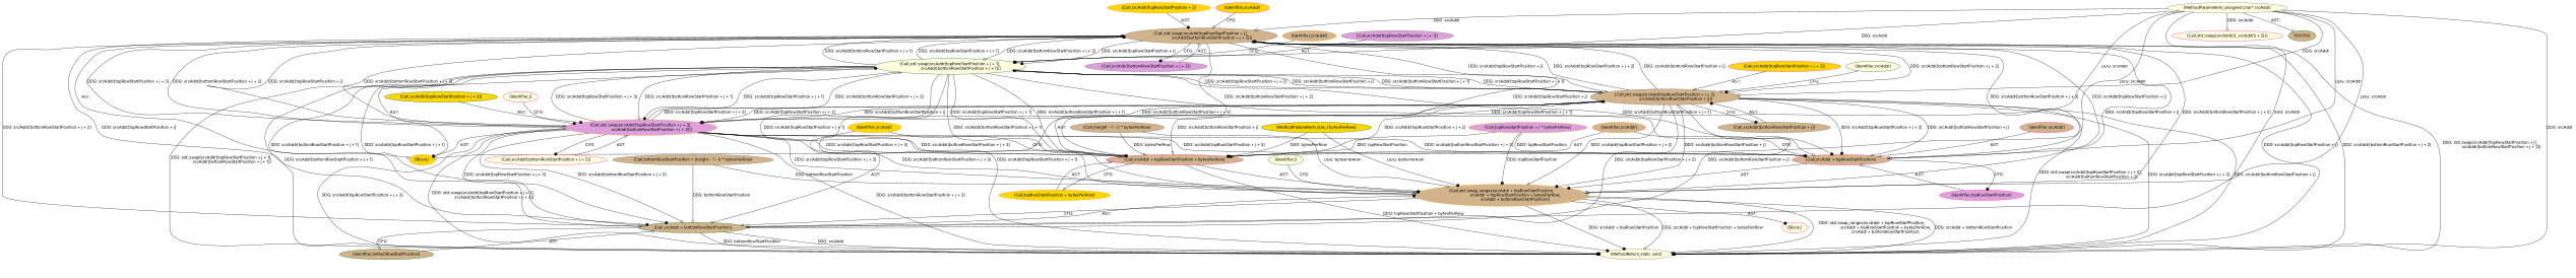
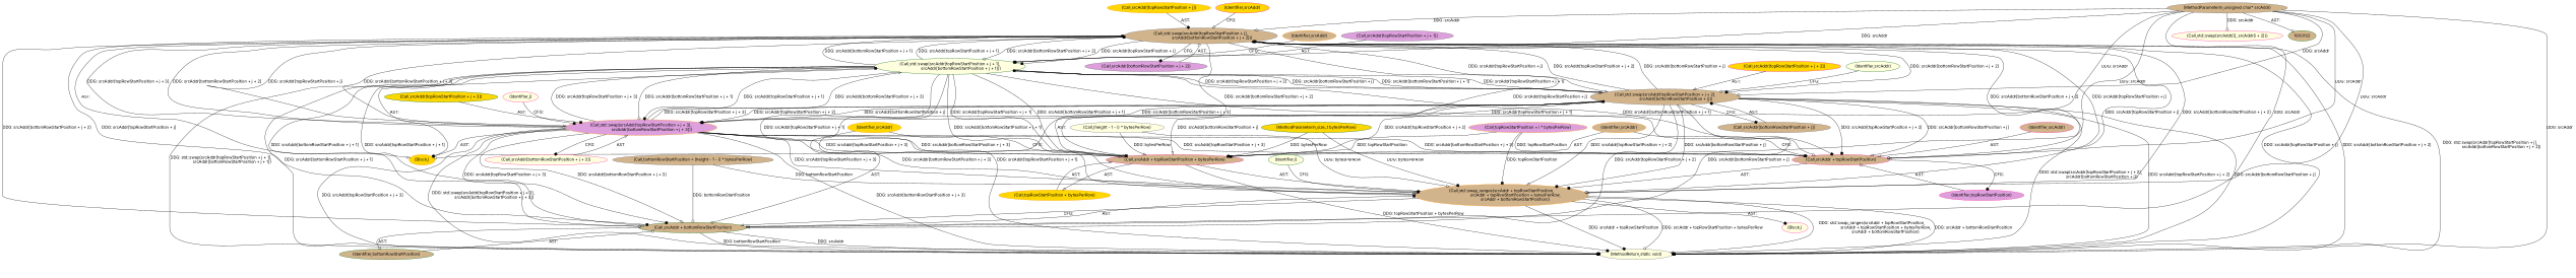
  digraph {
    fontname=Inter
    node [color=deeppink fillcolor=tan fontname=Inter style=filled]
    edge [arrowhead=box fontname=Inter]
    n1 [color=gray40 label="(Call,std::swap(srcAddr[topRowStartPosition + j],\n                     srcAddr[bottomRowStartPosition + j + 2]))"]
    n2 [color=darkgreen fillcolor=lightyellow label="(Call,std::swap(srcAddr[topRowStartPosition + j + 1],\n                    srcAddr[bottomRowStartPosition + j + 1]))"]
    n3 [color=gray40 label="(Call,std::swap(srcAddr[topRowStartPosition + j + 2],\n                    srcAddr[bottomRowStartPosition + j]))"]
    n4 [color=darkorange fillcolor=plum label="(Call,std::swap(srcAddr[topRowStartPosition + j + 3],\n                    srcAddr[bottomRowStartPosition + j + 3]))"]
    n5 [color=darkorange label="(Call,std::swap_ranges(srcAddr + topRowStartPosition,\n                         srcAddr + topRowStartPosition + bytesPerRow,\n                         srcAddr + bottomRowStartPosition))"]
    n6 [label="(Call,srcAddr + topRowStartPosition)"]
    n7 [label="(Call,srcAddr + topRowStartPosition + bytesPerRow)"]
    n8 [color=darkgreen label="(Call,srcAddr + bottomRowStartPosition)"]
    n9 [color=gray40 fillcolor=lightyellow label="(MethodReturn,static void)"]
    n10 [color=darkorange fillcolor=gold label="(Block,)"]
    n11 [color=gray40 fillcolor=plum label="(Call,srcAddr[bottomRowStartPosition + j + 2])"]
    n12 [color=gray40 label="(Call,srcAddr[bottomRowStartPosition + j])"]
    n13 [fillcolor=lightyellow label="(Call,srcAddr[bottomRowStartPosition + j + 3])"]
    n14 [fillcolor=lightyellow label="(Block,)"]
    n15 [fillcolor=plum label="(Identifier,topRowStartPosition)"]
    n16 [color=darkorange fillcolor=gold label="(Call,topRowStartPosition + bytesPerRow)"]
    n17 [color=darkgreen label="(Identifier,bottomRowStartPosition)"]
-   n18 [color=gray40 fillcolor=lightyellow label="(MethodParameterIn,unsigned char* srcAddr)"]
+   n18 [color=gray40 label="(MethodParameterIn,unsigned char* srcAddr)"]
    n19 [fillcolor=lightyellow label="(Call,std::swap(srcAddr[i], srcAddr[i + 2]))"]
    1000102 [color=darkgreen]
-   n21 [color=gray40 label="(Call,(height - 1 - i) * bytesPerRow)"]
+   n21 [color=gray40 fillcolor=lightyellow label="(Call,(height - 1 - i) * bytesPerRow)"]
    n22 [color=darkorange label="(Identifier,srcAddr)"]
    n23 [color=darkgreen fillcolor=lightyellow label="(Identifier,srcAddr)"]
    n24 [fillcolor=gold label="(Call,srcAddr[topRowStartPosition + j + 2])"]
    n25 [color=darkorange fillcolor=plum label="(Call,topRowStartPosition = i * bytesPerRow)"]
    n26 [color=darkgreen fillcolor=gold label="(MethodParameterIn,size_t bytesPerRow)"]
    n27 [color=darkorange label="(Identifier,srcAddr)"]
    n28 [color=gray40 fillcolor=plum label="(Call,srcAddr[topRowStartPosition + j + 1])"]
    n29 [label="(Identifier,srcAddr)"]
    n30 [color=darkorange fillcolor=gold label="(Call,srcAddr[topRowStartPosition + j])"]
    n31 [fillcolor=lightyellow label="(Identifier,j)"]
    n32 [color=darkgreen fillcolor=lightyellow label="(Identifier,i)"]
    n33 [color=darkorange fillcolor=gold label="(Identifier,srcAddr)"]
    n34 [fillcolor=gold label="(Identifier,srcAddr)"]
    n35 [color=gray40 label="(Call,bottomRowStartPosition = (height - 1 - i) * bytesPerRow)"]
    n36 [color=darkgreen fillcolor=gold label="(Call,srcAddr[topRowStartPosition + j + 3])"]
    n1 -> n2 [arrowhead=odot label="DDG: srcAddr[bottomRowStartPosition + j + 2]"]
    n1 -> n2 [label="DDG: srcAddr[topRowStartPosition + j]"]
    n1 -> n3 [label="DDG: srcAddr[bottomRowStartPosition + j + 2]"]
    n1 -> n3 [arrowhead=onormal label="DDG: srcAddr[topRowStartPosition + j]"]
    n1 -> n4 [arrowhead=odot label="DDG: srcAddr[bottomRowStartPosition + j + 2]"]
    n1 -> n4 [arrowhead=onormal label="DDG: srcAddr[topRowStartPosition + j]"]
    n1 -> n5 [arrowhead=onormal label="DDG: srcAddr[bottomRowStartPosition + j + 2]"]
    n1 -> n5 [arrowhead=odot label="DDG: srcAddr[topRowStartPosition + j]"]
    n1 -> n6 [arrowhead=odot label="DDG: srcAddr[bottomRowStartPosition + j + 2]"]
    n1 -> n6 [arrowhead=onormal label="DDG: srcAddr[topRowStartPosition + j]"]
    n1 -> n7 [arrowhead=odot label="DDG: srcAddr[bottomRowStartPosition + j + 2]"]
    n1 -> n7 [label="DDG: srcAddr[topRowStartPosition + j]"]
    n1 -> n8 [arrowhead=odot label="DDG: srcAddr[bottomRowStartPosition + j + 2]"]
    n1 -> n8 [label="DDG: srcAddr[topRowStartPosition + j]"]
    n1 -> n9 [arrowhead=onormal label="DDG: std::swap(srcAddr[topRowStartPosition + j],\n                     srcAddr[bottomRowStartPosition + j + 2])"]
    n1 -> n9 [label="DDG: srcAddr[topRowStartPosition + j]"]
    n1 -> n9 [label="DDG: srcAddr[bottomRowStartPosition + j + 2]"]
    n1 -> n10 [arrowhead=onormal label="AST: "]
    n1 -> n11 [label="CFG: "]
    n2 -> n1 [label="DDG: srcAddr[bottomRowStartPosition + j + 1]"]
    n2 -> n1 [arrowhead=odot label="DDG: srcAddr[topRowStartPosition + j + 1]"]
    n2 -> n3 [arrowhead=onormal label="DDG: srcAddr[bottomRowStartPosition + j + 1]"]
    n2 -> n3 [arrowhead=odot label="DDG: srcAddr[topRowStartPosition + j + 1]"]
    n2 -> n4 [arrowhead=odot label="DDG: srcAddr[bottomRowStartPosition + j + 1]"]
    n2 -> n4 [label="DDG: srcAddr[topRowStartPosition + j + 1]"]
    n2 -> n5 [arrowhead=odot label="DDG: srcAddr[bottomRowStartPosition + j + 1]"]
    n2 -> n5 [arrowhead=odot label="DDG: srcAddr[topRowStartPosition + j + 1]"]
    n2 -> n6 [label="DDG: srcAddr[bottomRowStartPosition + j + 1]"]
    n2 -> n6 [arrowhead=onormal label="DDG: srcAddr[topRowStartPosition + j + 1]"]
    n2 -> n7 [arrowhead=odot label="DDG: srcAddr[bottomRowStartPosition + j + 1]"]
    n2 -> n7 [arrowhead=odot label="DDG: srcAddr[topRowStartPosition + j + 1]"]
    n2 -> n8 [arrowhead=odot label="DDG: srcAddr[bottomRowStartPosition + j + 1]"]
    n2 -> n8 [arrowhead=odot label="DDG: srcAddr[topRowStartPosition + j + 1]"]
    n2 -> n9 [label="DDG: srcAddr[bottomRowStartPosition + j + 1]"]
    n2 -> n9 [arrowhead=onormal label="DDG: srcAddr[topRowStartPosition + j + 1]"]
    n2 -> n9 [arrowhead=odot label="DDG: std::swap(srcAddr[topRowStartPosition + j + 1],\n                    srcAddr[bottomRowStartPosition + j + 1])"]
    n2 -> n10 [label="AST: "]
    n3 -> n1 [label="DDG: srcAddr[topRowStartPosition + j + 2]"]
    n3 -> n1 [label="DDG: srcAddr[bottomRowStartPosition + j]"]
    n3 -> n2 [arrowhead=onormal label="DDG: srcAddr[topRowStartPosition + j + 2]"]
    n3 -> n2 [label="DDG: srcAddr[bottomRowStartPosition + j]"]
    n3 -> n4 [arrowhead=onormal label="DDG: srcAddr[topRowStartPosition + j + 2]"]
    n3 -> n4 [label="DDG: srcAddr[bottomRowStartPosition + j]"]
    n3 -> n5 [arrowhead=onormal label="DDG: srcAddr[topRowStartPosition + j + 2]"]
    n3 -> n5 [label="DDG: srcAddr[bottomRowStartPosition + j]"]
    n3 -> n6 [label="DDG: srcAddr[topRowStartPosition + j + 2]"]
    n3 -> n6 [arrowhead=onormal label="DDG: srcAddr[bottomRowStartPosition + j]"]
    n3 -> n7 [label="DDG: srcAddr[topRowStartPosition + j + 2]"]
    n3 -> n7 [arrowhead=onormal label="DDG: srcAddr[bottomRowStartPosition + j]"]
    n3 -> n8 [arrowhead=onormal label="DDG: srcAddr[topRowStartPosition + j + 2]"]
    n3 -> n8 [arrowhead=onormal label="DDG: srcAddr[bottomRowStartPosition + j]"]
    n3 -> n9 [arrowhead=odot label="DDG: std::swap(srcAddr[topRowStartPosition + j + 2],\n                    srcAddr[bottomRowStartPosition + j])"]
    n3 -> n9 [arrowhead=odot label="DDG: srcAddr[topRowStartPosition + j + 2]"]
    n3 -> n9 [label="DDG: srcAddr[bottomRowStartPosition + j]"]
    n3 -> n10 [arrowhead=odot label="AST: "]
    n3 -> n12 [label="CFG: "]
    n4 -> n1 [label="DDG: srcAddr[bottomRowStartPosition + j + 3]"]
    n4 -> n1 [arrowhead=onormal label="DDG: srcAddr[topRowStartPosition + j + 3]"]
    n4 -> n2 [arrowhead=onormal label="DDG: srcAddr[bottomRowStartPosition + j + 3]"]
    n4 -> n2 [label="DDG: srcAddr[topRowStartPosition + j + 3]"]
    n4 -> n3 [arrowhead=onormal label="DDG: srcAddr[bottomRowStartPosition + j + 3]"]
    n4 -> n3 [label="DDG: srcAddr[topRowStartPosition + j + 3]"]
    n4 -> n5 [arrowhead=onormal label="DDG: srcAddr[bottomRowStartPosition + j + 3]"]
    n4 -> n5 [arrowhead=odot label="DDG: srcAddr[topRowStartPosition + j + 3]"]
    n4 -> n6 [label="DDG: srcAddr[bottomRowStartPosition + j + 3]"]
    n4 -> n6 [arrowhead=odot label="DDG: srcAddr[topRowStartPosition + j + 3]"]
    n4 -> n7 [arrowhead=odot label="DDG: srcAddr[bottomRowStartPosition + j + 3]"]
    n4 -> n7 [arrowhead=onormal label="DDG: srcAddr[topRowStartPosition + j + 3]"]
    n4 -> n8 [arrowhead=onormal label="DDG: srcAddr[bottomRowStartPosition + j + 3]"]
    n4 -> n8 [label="DDG: srcAddr[topRowStartPosition + j + 3]"]
    n4 -> n9 [label="DDG: srcAddr[bottomRowStartPosition + j + 3]"]
    n4 -> n9 [arrowhead=onormal label="DDG: srcAddr[topRowStartPosition + j + 3]"]
    n4 -> n9 [label="DDG: std::swap(srcAddr[topRowStartPosition + j + 3],\n                    srcAddr[bottomRowStartPosition + j + 3])"]
    n4 -> n10 [arrowhead=odot label="AST: "]
    n4 -> n13 [label="CFG: "]
    n5 -> n8 [arrowhead=onormal label="CFG: "]
    n5 -> n9 [label="DDG: srcAddr + topRowStartPosition"]
    n5 -> n9 [arrowhead=odot label="DDG: srcAddr + topRowStartPosition + bytesPerRow"]
    n5 -> n9 [arrowhead=onormal label="DDG: std::swap_ranges(srcAddr + topRowStartPosition,\n                         srcAddr + topRowStartPosition + bytesPerRow,\n                         srcAddr + bottomRowStartPosition)"]
    n5 -> n9 [label="DDG: srcAddr + bottomRowStartPosition"]
    n5 -> n14 [label="AST: "]
    n6 -> n5 [label="AST: "]
    n6 -> n15 [label="CFG: "]
    n7 -> n5 [arrowhead=onormal label="AST: "]
    n7 -> n9 [label="DDG: topRowStartPosition + bytesPerRow"]
-   n7 -> n16 [arrowhead=onormal label="CFG: "]
+   n7 -> n16 [arrowhead=onormal label="AST: "]
    n8 -> n5 [label="AST: "]
    n8 -> n9 [label="DDG: srcAddr"]
    n8 -> n9 [arrowhead=onormal label="DDG: bottomRowStartPosition"]
-   n8 -> n17 [arrowhead=odot label="CFG: "]
+   n8 -> n17 [arrowhead=odot label="AST: "]
    n11 -> n1 [arrowhead=odot label="AST: "]
    n12 -> n3 [label="AST: "]
    n13 -> n4 [arrowhead=onormal label="AST: "]
    n15 -> n6 [arrowhead=odot label="AST: "]
    n16 -> n7 [arrowhead=onormal label="AST: "]
    n17 -> n8 [arrowhead=odot label="AST: "]
    n18 -> n1 [arrowhead=onormal label="DDG: srcAddr"]
    n18 -> n2 [arrowhead=odot label="DDG: srcAddr"]
    n18 -> n3 [arrowhead=odot label="DDG: srcAddr"]
    n18 -> n4 [label="DDG: srcAddr"]
    n18 -> n5 [arrowhead=odot label="DDG: srcAddr"]
    n18 -> n6 [arrowhead=odot label="DDG: srcAddr"]
    n18 -> n7 [arrowhead=onormal label="DDG: srcAddr"]
    n18 -> n8 [arrowhead=odot label="DDG: srcAddr"]
    n18 -> n9 [arrowhead=odot label="DDG: srcAddr"]
    n18 -> n19 [arrowhead=odot label="DDG: srcAddr"]
    n18 -> 1000102 [arrowhead=odot label="AST: "]
    n21 -> n5 [arrowhead=onormal label="DDG: bytesPerRow"]
    n21 -> n7 [arrowhead=onormal label="DDG: bytesPerRow"]
    n22 -> n6 [arrowhead=onormal label="CFG: "]
    n22 -> n7 [arrowhead=odot label="AST: "]
    n23 -> n3 [arrowhead=odot label="CFG: "]
    n24 -> n3 [arrowhead=onormal label="AST: "]
    n25 -> n5 [label="DDG: topRowStartPosition"]
    n25 -> n6 [arrowhead=onormal label="DDG: topRowStartPosition"]
    n25 -> n7 [arrowhead=onormal label="DDG: topRowStartPosition"]
    n26 -> n5 [label="DDG: bytesPerRow"]
    n26 -> n7 [label="DDG: bytesPerRow"]
    n27 -> n2 [label="CFG: "]
    n28 -> n2 [label="AST: "]
    n29 -> n6 [arrowhead=onormal label="AST: "]
    n30 -> n1 [label="AST: "]
    n31 -> n4 [label="CFG: "]
    n32 -> n5 [label="CFG: "]
    n33 -> n7 [arrowhead=odot label="CFG: "]
    n33 -> n8 [arrowhead=odot label="AST: "]
    n34 -> n1 [arrowhead=onormal label="CFG: "]
    n35 -> n5 [arrowhead=onormal label="DDG: bottomRowStartPosition"]
    n35 -> n8 [arrowhead=odot label="DDG: bottomRowStartPosition"]
    n36 -> n4 [label="AST: "]
  }
